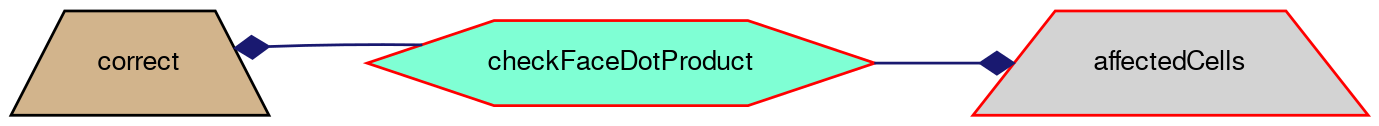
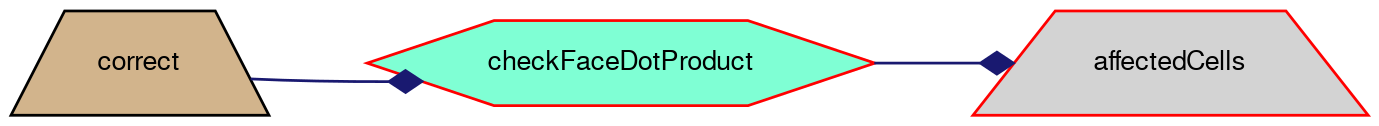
  digraph {
    rankdir=LR
    node [color=red fontname=FreeSans fontsize=10 shape=trapezium style=filled]
    edge [arrowhead=diamond color=midnightblue fontname=FreeSans fontsize=10 labelfontname=FreeSans labelfontsize=10 style=solid]
    n1 [color=black fillcolor=tan fontcolor=black height=0.2 label=correct width=0.4]
    n2 [fillcolor=aquamarine height=0.2 label=checkFaceDotProduct shape=hexagon width=0.4]
    n3 [fillcolor=lightgrey height=0.2 label=affectedCells width=0.4]
-   n2 -> n1
+   n1 -> n2
    n2 -> n3
  }
